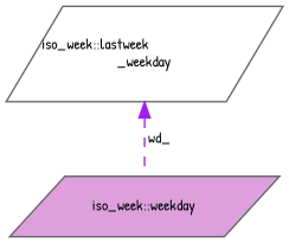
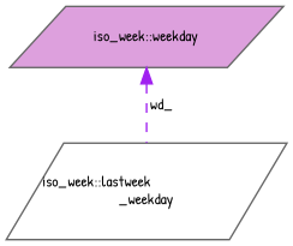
  digraph {
    fontname="Patrick Hand"
    node [color=gray40 fontname="Patrick Hand" fontsize=10 shape=parallelogram style=filled]
    n1 [fillcolor=white fontcolor=black height=0.2 label="iso_week::lastweek\l_weekday" width=0.4]
    n2 [fillcolor=plum height=0.2 label="iso_week::weekday" width=0.4]
-   n1 -> n2 [color=purple dir=back fontname="Patrick Hand" fontsize=10 label=" wd_" labelfontname=Helvetica labelfontsize=10 style=dashed]
+   n2 -> n1 [color=purple dir=back fontname="Patrick Hand" fontsize=10 label=" wd_" labelfontname=Helvetica labelfontsize=10 style=dashed]
  }
